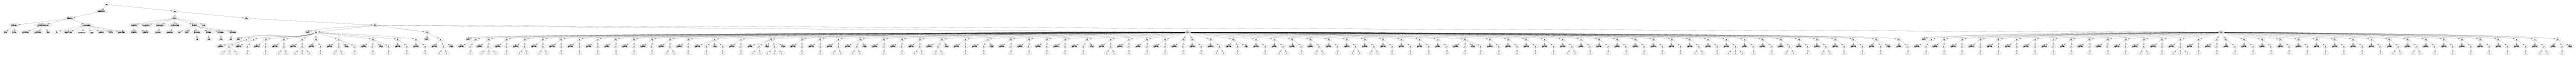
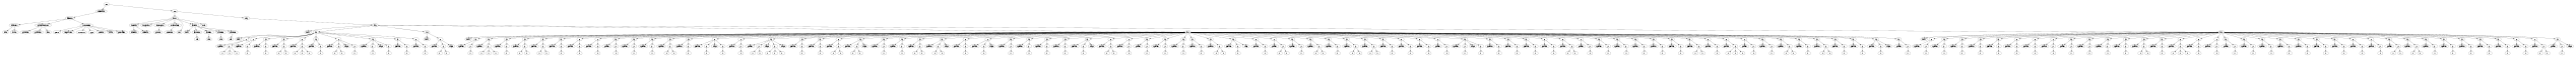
  digraph {
    n1 [label=TEI]
    n2 [label=teiHeader]
    n3 [label=text]
    n4 [label=fileDesc]
    n5 [label=front]
    n6 [label=body]
    n7 [label=titleStmt]
    n8 [label=publicationStmt]
    n9 [label=SourceDesc]
    n10 [label=title]
    n11 [label=author]
    n12 [label=publisher]
    n13 [label=publisher]
    n14 [label=idno]
-   n15 [label=div]
+   n15 [label=genre]
    n16 [label=inspiration]
    n17 [label=structure]
    n18 [label=type]
    n19 [label=periode]
    n20 [label=taille]
    n21 [label=permalien]
    n22 [label=docTitle]
    n23 [label=docAuthor]
    n24 [label=docImprint]
    n25 [label=performance]
    n26 [label=castList]
    n27 [label=set]
    n28 [label=note]
    n29 [label=div3]
    n30 [label=titlePart]
    n31 [label=titlePart]
    n32 [label=printer]
    n33 [label=premiere]
    n34 [label=head]
    n35 [label=castItem]
    n36 [label=castItem]
    n37 [label=castItem]
    n38 [label=castItem]
    n39 [label=role]
    n40 [label=role]
    n41 [label=role]
    n42 [label=role]
    n43 [label=head]
    n44 [label=div2]
    n45 [label=div2]
    n46 [label=div2]
    n47 [label=div2]
    n48 [label=head]
    n49 [label=sp]
    n50 [label=sp]
    n51 [label=sp]
    n52 [label=sp]
    n53 [label=sp]
    n54 [label=sp]
    n55 [label=sp]
    n56 [label=sp]
    n57 [label=sp]
    n58 [label=sp]
    n59 [label=head]
    n60 [label=sp]
    n61 [label=head]
    n62 [label=sp]
    n63 [label=sp]
    n64 [label=sp]
    n65 [label=sp]
    n66 [label=sp]
    n67 [label=sp]
    n68 [label=sp]
    n69 [label=sp]
    n70 [label=sp]
    n71 [label=sp]
    n72 [label=sp]
    n73 [label=sp]
    n74 [label=sp]
    n75 [label=sp]
    n76 [label=sp]
    n77 [label=sp]
    n78 [label=sp]
    n79 [label=sp]
    n80 [label=sp]
    n81 [label=sp]
    n82 [label=sp]
    n83 [label=sp]
    n84 [label=sp]
    n85 [label=sp]
    n86 [label=sp]
    n87 [label=sp]
    n88 [label=sp]
    n89 [label=sp]
    n90 [label=sp]
    n91 [label=sp]
    n92 [label=sp]
    n93 [label=sp]
    n94 [label=sp]
    n95 [label=sp]
    n96 [label=sp]
    n97 [label=sp]
    n98 [label=sp]
    n99 [label=sp]
    n100 [label=sp]
    n101 [label=sp]
    n102 [label=sp]
    n103 [label=sp]
    n104 [label=sp]
    n105 [label=sp]
    n106 [label=sp]
    n107 [label=sp]
    n108 [label=sp]
    n109 [label=sp]
    n110 [label=sp]
    n111 [label=sp]
    n112 [label=sp]
    n113 [label=sp]
    n114 [label=sp]
    n115 [label=sp]
    n116 [label=sp]
    n117 [label=sp]
    n118 [label=sp]
    n119 [label=sp]
    n120 [label=sp]
    n121 [label=sp]
    n122 [label=sp]
    n123 [label=sp]
    n124 [label=sp]
    n125 [label=sp]
    n126 [label=sp]
    n127 [label=sp]
    n128 [label=sp]
    n129 [label=sp]
    n130 [label=sp]
    n131 [label=sp]
    n132 [label=sp]
    n133 [label=sp]
    n134 [label=sp]
    n135 [label=sp]
    n136 [label=head]
    n137 [label=sp]
    n138 [label=sp]
    n139 [label=sp]
    n140 [label=sp]
    n141 [label=sp]
    n142 [label=sp]
    n143 [label=sp]
    n144 [label=sp]
    n145 [label=sp]
    n146 [label=sp]
    n147 [label=sp]
    n148 [label=sp]
    n149 [label=sp]
    n150 [label=sp]
    n151 [label=sp]
    n152 [label=sp]
    n153 [label=sp]
    n154 [label=sp]
    n155 [label=sp]
    n156 [label=sp]
    n157 [label=sp]
    n158 [label=sp]
    n159 [label=sp]
    n160 [label=sp]
    n161 [label=sp]
    n162 [label=sp]
    n163 [label=sp]
    n164 [label=sp]
    n165 [label=sp]
    n166 [label=sp]
    n167 [label=sp]
    n168 [label=sp]
    n169 [label=sp]
    n170 [label=sp]
    n171 [label=sp]
    n172 [label=sp]
    n173 [label=speaker]
    n174 [label=p]
    n175 [label=speaker]
    n176 [label=p]
    n177 [label=speaker]
    n178 [label=p]
    n179 [label=speaker]
    n180 [label=p]
    n181 [label=speaker]
    n182 [label=p]
    n183 [label=speaker]
    n184 [label=p]
    n185 [label=speaker]
    n186 [label=p]
    n187 [label=stage]
    n188 [label=p]
    n189 [label=speaker]
    n190 [label=p]
    n191 [label=stage]
    n192 [label=p]
    n193 [label=speaker]
    n194 [label=p]
    n195 [label=speaker]
    n196 [label=p]
    n197 [label=s]
    n198 [label=s]
    n199 [label=s]
    n200 [label=s]
    n201 [label=s]
    n202 [label=s]
    n203 [label=s]
    n204 [label=s]
    n205 [label=s]
    n206 [label=s]
    n207 [label=s]
    n208 [label=s]
    n209 [label=s]
    n210 [label=s]
    n211 [label=s]
    n212 [label=s]
    n213 [label=s]
    n214 [label=s]
    n215 [label=speaker]
    n216 [label=p]
    n217 [label=stage]
    n218 [label=s]
    n219 [label=s]
    n220 [label=speaker]
    n221 [label=p]
    n222 [label=speaker]
    n223 [label=p]
    n224 [label=speaker]
    n225 [label=p]
    n226 [label=speaker]
    n227 [label=p]
    n228 [label=speaker]
    n229 [label=p]
    n230 [label=speaker]
    n231 [label=p]
    n232 [label=speaker]
    n233 [label=p]
    n234 [label=speaker]
    n235 [label=p]
    n236 [label=speaker]
    n237 [label=p]
    n238 [label=speaker]
    n239 [label=p]
    n240 [label=speaker]
    n241 [label=p]
    n242 [label=speaker]
    n243 [label=p]
    n244 [label=speaker]
    n245 [label=p]
    n246 [label=speaker]
    n247 [label=p]
    n248 [label=stage]
    n249 [label=p]
    n250 [label=speaker]
    n251 [label=p]
    n252 [label=speaker]
    n253 [label=p]
    n254 [label=stage]
    n255 [label=p]
    n256 [label=stage]
    n257 [label=speaker]
    n258 [label=p]
    n259 [label=speaker]
    n260 [label=p]
    n261 [label=speaker]
    n262 [label=p]
    n263 [label=speaker]
    n264 [label=p]
    n265 [label=stage]
    n266 [label=speaker]
    n267 [label=p]
    n268 [label=speaker]
    n269 [label=p]
    n270 [label=speaker]
    n271 [label=p]
    n272 [label=speaker]
    n273 [label=p]
    n274 [label=stage]
    n275 [label=speaker]
    n276 [label=p]
    n277 [label=speaker]
    n278 [label=p]
    n279 [label=stage]
    n280 [label=speaker]
    n281 [label=p]
    n282 [label=speaker]
    n283 [label=p]
    n284 [label=speaker]
    n285 [label=p]
    n286 [label=speaker]
    n287 [label=p]
    n288 [label=speaker]
    n289 [label=p]
    n290 [label=stage]
    n291 [label=speaker]
    n292 [label=p]
    n293 [label=speaker]
    n294 [label=p]
    n295 [label=speaker]
    n296 [label=p]
    n297 [label=speaker]
    n298 [label=p]
    n299 [label=speaker]
    n300 [label=p]
    n301 [label=speaker]
    n302 [label=p]
    n303 [label=speaker]
    n304 [label=p]
    n305 [label=speaker]
    n306 [label=p]
    n307 [label=stage]
    n308 [label=speaker]
    n309 [label=p]
    n310 [label=speaker]
    n311 [label=p]
    n312 [label=speaker]
    n313 [label=p]
    n314 [label=speaker]
    n315 [label=p]
    n316 [label=speaker]
    n317 [label=p]
    n318 [label=speaker]
    n319 [label=p]
    n320 [label=speaker]
    n321 [label=p]
    n322 [label=speaker]
    n323 [label=p]
    n324 [label=speaker]
    n325 [label=p]
    n326 [label=speaker]
    n327 [label=p]
    n328 [label=speaker]
    n329 [label=p]
    n330 [label=speaker]
    n331 [label=p]
    n332 [label=stage]
    n333 [label=p]
    n334 [label=speaker]
    n335 [label=p]
    n336 [label=speaker]
    n337 [label=p]
    n338 [label=speaker]
    n339 [label=p]
    n340 [label=speaker]
    n341 [label=p]
    n342 [label=speaker]
    n343 [label=p]
    n344 [label=speaker]
    n345 [label=p]
    n346 [label=speaker]
    n347 [label=p]
    n348 [label=speaker]
    n349 [label=p]
    n350 [label=speaker]
    n351 [label=p]
    n352 [label=speaker]
    n353 [label=p]
    n354 [label=speaker]
    n355 [label=p]
    n356 [label=speaker]
    n357 [label=p]
    n358 [label=speaker]
    n359 [label=p]
    n360 [label=speaker]
    n361 [label=p]
    n362 [label=speaker]
    n363 [label=p]
    n364 [label=speaker]
    n365 [label=p]
    n366 [label=speaker]
    n367 [label=p]
    n368 [label=speaker]
    n369 [label=p]
    n370 [label=speaker]
    n371 [label=p]
    n372 [label=speaker]
    n373 [label=p]
    n374 [label=speaker]
    n375 [label=p]
    n376 [label=speaker]
    n377 [label=p]
    n378 [label=stage]
    n379 [label=speaker]
    n380 [label=p]
    n381 [label=s]
    n382 [label=s]
    n383 [label=s]
    n384 [label=s]
    n385 [label=s]
    n386 [label=s]
    n387 [label=s]
    n388 [label=s]
    n389 [label=s]
    n390 [label=s]
    n391 [label=s]
    n392 [label=s]
    n393 [label=s]
    n394 [label=s]
    n395 [label=s]
    n396 [label=s]
    n397 [label=s]
    n398 [label=s]
    n399 [label=s]
    n400 [label=s]
    n401 [label=s]
    n402 [label=s]
    n403 [label=s]
    n404 [label=s]
    n405 [label=s]
    n406 [label=s]
    n407 [label=s]
    n408 [label=s]
    n409 [label=s]
    n410 [label=s]
    n411 [label=s]
    n412 [label=s]
    n413 [label=s]
    n414 [label=s]
    n415 [label=s]
    n416 [label=s]
    n417 [label=s]
    n418 [label=s]
    n419 [label=s]
    n420 [label=s]
    n421 [label=s]
    n422 [label=s]
    n423 [label=s]
    n424 [label=s]
    n425 [label=s]
    n426 [label=s]
    n427 [label=s]
    n428 [label=s]
    n429 [label=s]
    n430 [label=s]
    n431 [label=s]
    n432 [label=s]
    n433 [label=s]
    n434 [label=s]
    n435 [label=s]
    n436 [label=s]
    n437 [label=s]
    n438 [label=s]
    n439 [label=s]
    n440 [label=s]
    n441 [label=s]
    n442 [label=s]
    n443 [label=s]
    n444 [label=s]
    n445 [label=s]
    n446 [label=s]
    n447 [label=s]
    n448 [label=s]
    n449 [label=s]
    n450 [label=s]
    n451 [label=s]
    n452 [label=s]
    n453 [label=s]
    n454 [label=s]
    n455 [label=s]
    n456 [label=s]
    n457 [label=s]
    n458 [label=s]
    n459 [label=s]
    n460 [label=s]
    n461 [label=s]
    n462 [label=s]
    n463 [label=s]
    n464 [label=s]
    n465 [label=s]
    n466 [label=s]
    n467 [label=s]
    n468 [label=s]
    n469 [label=s]
    n470 [label=s]
    n471 [label=s]
    n472 [label=s]
    n473 [label=s]
    n474 [label=s]
    n475 [label=s]
    n476 [label=s]
    n477 [label=s]
    n478 [label=s]
    n479 [label=s]
    n480 [label=s]
    n481 [label=s]
    n482 [label=speaker]
    n483 [label=p]
    n484 [label=speaker]
    n485 [label=p]
    n486 [label=speaker]
    n487 [label=p]
    n488 [label=speaker]
    n489 [label=p]
    n490 [label=speaker]
    n491 [label=p]
    n492 [label=speaker]
    n493 [label=p]
    n494 [label=speaker]
    n495 [label=p]
    n496 [label=speaker]
    n497 [label=p]
    n498 [label=speaker]
    n499 [label=p]
    n500 [label=speaker]
    n501 [label=p]
    n502 [label=speaker]
    n503 [label=p]
    n504 [label=speaker]
    n505 [label=p]
    n506 [label=speaker]
    n507 [label=p]
    n508 [label=speaker]
    n509 [label=p]
    n510 [label=speaker]
    n511 [label=p]
    n512 [label=speaker]
    n513 [label=p]
    n514 [label=speaker]
    n515 [label=p]
    n516 [label=speaker]
    n517 [label=p]
    n518 [label=speaker]
    n519 [label=p]
    n520 [label=speaker]
    n521 [label=p]
    n522 [label=speaker]
    n523 [label=p]
    n524 [label=speaker]
    n525 [label=p]
    n526 [label=speaker]
    n527 [label=p]
    n528 [label=speaker]
    n529 [label=p]
    n530 [label=speaker]
    n531 [label=p]
    n532 [label=speaker]
    n533 [label=p]
    n534 [label=speaker]
    n535 [label=p]
    n536 [label=speaker]
    n537 [label=p]
    n538 [label=speaker]
    n539 [label=p]
    n540 [label=speaker]
    n541 [label=p]
    n542 [label=speaker]
    n543 [label=p]
    n544 [label=speaker]
    n545 [label=p]
    n546 [label=speaker]
    n547 [label=p]
    n548 [label=speaker]
    n549 [label=p]
    n550 [label=speaker]
    n551 [label=p]
    n552 [label=speaker]
    n553 [label=p]
    n554 [label=stage]
    n555 [label=s]
    n556 [label=s]
    n557 [label=s]
    n558 [label=s]
    n559 [label=s]
    n560 [label=s]
    n561 [label=s]
    n562 [label=s]
    n563 [label=s]
    n564 [label=s]
    n565 [label=s]
    n566 [label=s]
    n567 [label=s]
    n568 [label=s]
    n569 [label=s]
    n570 [label=s]
    n571 [label=s]
    n572 [label=s]
    n573 [label=s]
    n574 [label=s]
    n575 [label=s]
    n576 [label=s]
    n577 [label=s]
    n578 [label=s]
    n579 [label=s]
    n580 [label=s]
    n581 [label=s]
    n582 [label=s]
    n583 [label=s]
    n584 [label=s]
    n585 [label=s]
    n586 [label=s]
    n587 [label=s]
    n588 [label=s]
    n589 [label=s]
    n590 [label=s]
    n591 [label=s]
    n592 [label=s]
    n593 [label=s]
    n594 [label=s]
    n595 [label=s]
    n596 [label=s]
    n1 -> n2
    n1 -> n3
    n2 -> n4
    n3 -> n5
    n3 -> n6
    n4 -> n7
    n4 -> n8
    n4 -> n9
    n5 -> n22
    n5 -> n23
    n5 -> n24
    n5 -> n25
    n5 -> n26
-   n26 -> n27
+   n5 -> n27
    n5 -> n28
    n6 -> n29
    n7 -> n10
    n7 -> n11
    n8 -> n12
    n8 -> n13
    n8 -> n14
    n9 -> n15
    n9 -> n16
    n9 -> n17
    n9 -> n18
    n9 -> n19
    n9 -> n20
    n9 -> n21
    n22 -> n30
    n22 -> n31
    n24 -> n32
    n25 -> n33
    n26 -> n34
    n26 -> n35
    n26 -> n36
    n26 -> n37
    n26 -> n38
    n29 -> n43
    n29 -> n44
    n29 -> n45
    n29 -> n46
    n29 -> n47
    n35 -> n39
    n36 -> n40
    n37 -> n41
    n38 -> n42
    n44 -> n48
    n44 -> n49
    n44 -> n50
    n44 -> n51
    n44 -> n52
    n44 -> n53
    n44 -> n54
    n44 -> n55
    n44 -> n56
    n44 -> n57
    n44 -> n58
    n45 -> n59
    n45 -> n60
    n46 -> n61
    n46 -> n62
    n46 -> n63
    n46 -> n64
    n46 -> n65
    n46 -> n66
    n46 -> n67
    n46 -> n68
    n46 -> n69
    n46 -> n70
    n46 -> n71
    n46 -> n72
    n46 -> n73
    n46 -> n74
    n46 -> n75
    n46 -> n76
    n46 -> n77
    n46 -> n78
    n46 -> n79
    n46 -> n80
    n46 -> n81
    n46 -> n82
    n46 -> n83
    n46 -> n84
    n46 -> n85
    n46 -> n86
    n46 -> n87
    n46 -> n88
    n46 -> n89
    n46 -> n90
    n46 -> n91
    n46 -> n92
    n46 -> n93
    n46 -> n94
    n46 -> n95
    n46 -> n96
    n46 -> n97
    n46 -> n98
    n46 -> n99
    n46 -> n100
    n46 -> n101
    n46 -> n102
    n46 -> n103
    n46 -> n104
    n46 -> n105
    n46 -> n106
    n46 -> n107
    n46 -> n108
    n46 -> n109
    n46 -> n110
    n46 -> n111
    n46 -> n112
    n46 -> n113
    n46 -> n114
    n46 -> n115
    n46 -> n116
    n46 -> n117
    n46 -> n118
    n46 -> n119
    n46 -> n120
    n46 -> n121
    n46 -> n122
    n46 -> n123
    n46 -> n124
    n46 -> n125
    n46 -> n126
    n46 -> n127
    n46 -> n128
    n46 -> n129
    n46 -> n130
    n46 -> n131
    n46 -> n132
    n46 -> n133
    n46 -> n134
    n46 -> n135
    n47 -> n136
    n47 -> n137
    n47 -> n138
    n47 -> n139
    n47 -> n140
    n47 -> n141
    n47 -> n142
    n47 -> n143
    n47 -> n144
    n47 -> n145
    n47 -> n146
    n47 -> n147
    n47 -> n148
    n47 -> n149
    n47 -> n150
    n47 -> n151
    n47 -> n152
    n47 -> n153
    n47 -> n154
    n47 -> n155
    n47 -> n156
    n47 -> n157
    n47 -> n158
    n47 -> n159
    n47 -> n160
    n47 -> n161
    n47 -> n162
    n47 -> n163
    n47 -> n164
    n47 -> n165
    n47 -> n166
    n47 -> n167
    n47 -> n168
    n47 -> n169
    n47 -> n170
    n47 -> n171
    n47 -> n172
    n49 -> n173
    n49 -> n174
    n50 -> n175
    n50 -> n176
    n51 -> n177
    n51 -> n178
    n52 -> n179
    n52 -> n180
    n53 -> n181
    n53 -> n182
    n54 -> n183
    n54 -> n184
    n55 -> n185
    n55 -> n186
    n55 -> n187
    n55 -> n188
    n56 -> n189
    n56 -> n190
    n56 -> n191
    n56 -> n192
    n57 -> n193
    n57 -> n194
    n58 -> n195
    n58 -> n196
    n60 -> n215
    n60 -> n216
    n60 -> n217
    n62 -> n220
    n62 -> n221
    n63 -> n222
    n63 -> n223
    n64 -> n224
    n64 -> n225
    n65 -> n226
    n65 -> n227
    n66 -> n228
    n66 -> n229
    n67 -> n230
    n67 -> n231
    n68 -> n232
    n68 -> n233
    n69 -> n234
    n69 -> n235
    n70 -> n236
    n70 -> n237
    n71 -> n238
    n71 -> n239
    n72 -> n240
    n72 -> n241
    n73 -> n242
    n73 -> n243
    n74 -> n244
    n74 -> n245
    n75 -> n246
    n75 -> n247
    n75 -> n248
    n75 -> n249
    n76 -> n250
    n76 -> n251
    n77 -> n252
    n77 -> n253
    n77 -> n254
    n77 -> n255
    n77 -> n256
    n78 -> n257
    n78 -> n258
    n79 -> n259
    n79 -> n260
    n80 -> n261
    n80 -> n262
    n81 -> n263
    n81 -> n264
    n81 -> n265
    n82 -> n266
    n82 -> n267
    n83 -> n268
    n83 -> n269
    n84 -> n270
    n84 -> n271
    n85 -> n272
    n85 -> n273
    n85 -> n274
    n86 -> n275
    n86 -> n276
    n87 -> n277
    n87 -> n278
    n87 -> n279
    n88 -> n280
    n88 -> n281
    n89 -> n282
    n89 -> n283
    n90 -> n284
    n90 -> n285
    n91 -> n286
    n91 -> n287
    n92 -> n288
    n92 -> n289
    n92 -> n290
    n93 -> n291
    n93 -> n292
    n94 -> n293
    n94 -> n294
    n95 -> n295
    n95 -> n296
    n96 -> n297
    n96 -> n298
    n97 -> n299
    n97 -> n300
    n98 -> n301
    n98 -> n302
    n99 -> n303
    n99 -> n304
    n100 -> n305
    n100 -> n306
    n100 -> n307
    n101 -> n308
    n101 -> n309
    n102 -> n310
    n102 -> n311
    n103 -> n312
    n103 -> n313
    n104 -> n314
    n104 -> n315
    n105 -> n316
    n105 -> n317
    n106 -> n318
    n106 -> n319
    n107 -> n320
    n107 -> n321
    n108 -> n322
    n108 -> n323
    n109 -> n324
    n109 -> n325
    n110 -> n326
    n110 -> n327
    n111 -> n328
    n111 -> n329
    n112 -> n330
    n112 -> n331
    n112 -> n332
    n112 -> n333
    n113 -> n334
    n113 -> n335
    n114 -> n336
    n114 -> n337
    n115 -> n338
    n115 -> n339
    n116 -> n340
    n116 -> n341
    n117 -> n342
    n117 -> n343
    n118 -> n344
    n118 -> n345
    n119 -> n346
    n119 -> n347
    n120 -> n348
    n120 -> n349
    n121 -> n350
    n121 -> n351
    n122 -> n352
    n122 -> n353
    n123 -> n354
    n123 -> n355
    n124 -> n356
    n124 -> n357
    n125 -> n358
    n125 -> n359
    n126 -> n360
    n126 -> n361
    n127 -> n362
    n127 -> n363
    n128 -> n364
    n128 -> n365
    n129 -> n366
    n129 -> n367
    n130 -> n368
    n130 -> n369
    n131 -> n370
    n131 -> n371
    n132 -> n372
    n132 -> n373
    n133 -> n374
    n133 -> n375
    n134 -> n376
    n134 -> n377
    n134 -> n378
    n135 -> n379
    n135 -> n380
    n137 -> n482
    n137 -> n483
    n138 -> n484
    n138 -> n485
    n139 -> n486
    n139 -> n487
    n140 -> n488
    n140 -> n489
    n141 -> n490
    n141 -> n491
    n142 -> n492
    n142 -> n493
    n143 -> n494
    n143 -> n495
    n144 -> n496
    n144 -> n497
    n145 -> n498
    n145 -> n499
    n146 -> n500
    n146 -> n501
    n147 -> n502
    n147 -> n503
    n148 -> n504
    n148 -> n505
    n149 -> n506
    n149 -> n507
    n150 -> n508
    n150 -> n509
    n151 -> n510
    n151 -> n511
    n152 -> n512
    n152 -> n513
    n153 -> n514
    n153 -> n515
    n154 -> n516
    n154 -> n517
    n155 -> n518
    n155 -> n519
    n156 -> n520
    n156 -> n521
    n157 -> n522
    n157 -> n523
    n158 -> n524
    n158 -> n525
    n159 -> n526
    n159 -> n527
    n160 -> n528
    n160 -> n529
    n161 -> n530
    n161 -> n531
    n162 -> n532
    n162 -> n533
    n163 -> n534
    n163 -> n535
    n164 -> n536
    n164 -> n537
    n165 -> n538
    n165 -> n539
    n166 -> n540
    n166 -> n541
    n167 -> n542
    n167 -> n543
    n168 -> n544
    n168 -> n545
    n169 -> n546
    n169 -> n547
    n170 -> n548
    n170 -> n549
    n171 -> n550
    n171 -> n551
    n172 -> n552
    n172 -> n553
    n172 -> n554
    n174 -> n197
    n174 -> n198
    n174 -> n199
    n176 -> n200
    n178 -> n201
    n180 -> n202
    n180 -> n203
    n182 -> n204
    n182 -> n205
    n182 -> n206
    n184 -> n207
    n186 -> n208
    n186 -> n209
    n188 -> n210
    n190 -> n211
    n192 -> n212
    n194 -> n213
    n196 -> n214
    n216 -> n218
    n216 -> n219
    n221 -> n381
    n223 -> n382
    n223 -> n383
    n223 -> n384
    n225 -> n385
    n227 -> n386
    n227 -> n387
    n229 -> n388
    n229 -> n389
    n231 -> n390
    n233 -> n391
    n235 -> n392
    n237 -> n393
    n239 -> n394
    n241 -> n395
    n243 -> n396
    n243 -> n397
    n245 -> n398
    n247 -> n399
    n249 -> n400
    n251 -> n401
    n253 -> n402
    n253 -> n403
    n255 -> n404
    n255 -> n405
    n255 -> n406
    n258 -> n407
    n260 -> n408
    n262 -> n409
    n262 -> n410
    n264 -> n411
    n264 -> n412
    n267 -> n413
    n269 -> n414
    n271 -> n415
    n271 -> n416
    n273 -> n417
    n273 -> n418
    n276 -> n419
    n278 -> n420
    n281 -> n421
    n283 -> n422
    n285 -> n423
    n287 -> n424
    n289 -> n425
    n292 -> n426
    n292 -> n427
    n294 -> n428
    n296 -> n429
    n298 -> n430
    n300 -> n431
    n302 -> n432
    n304 -> n433
    n304 -> n434
    n306 -> n435
    n309 -> n436
    n311 -> n437
    n311 -> n438
    n313 -> n439
    n315 -> n440
    n315 -> n441
    n317 -> n442
    n319 -> n443
    n319 -> n444
    n321 -> n445
    n321 -> n446
    n323 -> n447
    n325 -> n448
    n327 -> n449
    n329 -> n450
    n331 -> n451
    n333 -> n452
    n335 -> n453
    n337 -> n454
    n339 -> n455
    n341 -> n456
    n343 -> n457
    n343 -> n458
    n345 -> n459
    n347 -> n460
    n349 -> n461
    n351 -> n462
    n353 -> n463
    n355 -> n464
    n357 -> n465
    n357 -> n466
    n359 -> n467
    n361 -> n468
    n361 -> n469
    n361 -> n470
    n363 -> n471
    n365 -> n472
    n367 -> n473
    n367 -> n474
    n369 -> n475
    n371 -> n476
    n371 -> n477
    n373 -> n478
    n375 -> n479
    n377 -> n480
    n380 -> n481
    n483 -> n555
    n485 -> n556
    n487 -> n557
    n489 -> n558
    n491 -> n559
    n493 -> n560
    n495 -> n561
    n497 -> n562
    n499 -> n563
    n501 -> n564
    n503 -> n565
    n505 -> n566
    n507 -> n567
    n507 -> n568
    n509 -> n569
    n511 -> n570
    n511 -> n571
    n511 -> n572
    n513 -> n573
    n515 -> n574
    n517 -> n575
    n519 -> n576
    n521 -> n577
    n523 -> n578
    n525 -> n579
    n527 -> n580
    n529 -> n581
    n531 -> n582
    n533 -> n583
    n535 -> n584
    n535 -> n585
    n537 -> n586
    n537 -> n587
    n539 -> n588
    n541 -> n589
    n543 -> n590
    n545 -> n591
    n547 -> n592
    n549 -> n593
    n551 -> n594
    n551 -> n595
    n553 -> n596
  }
